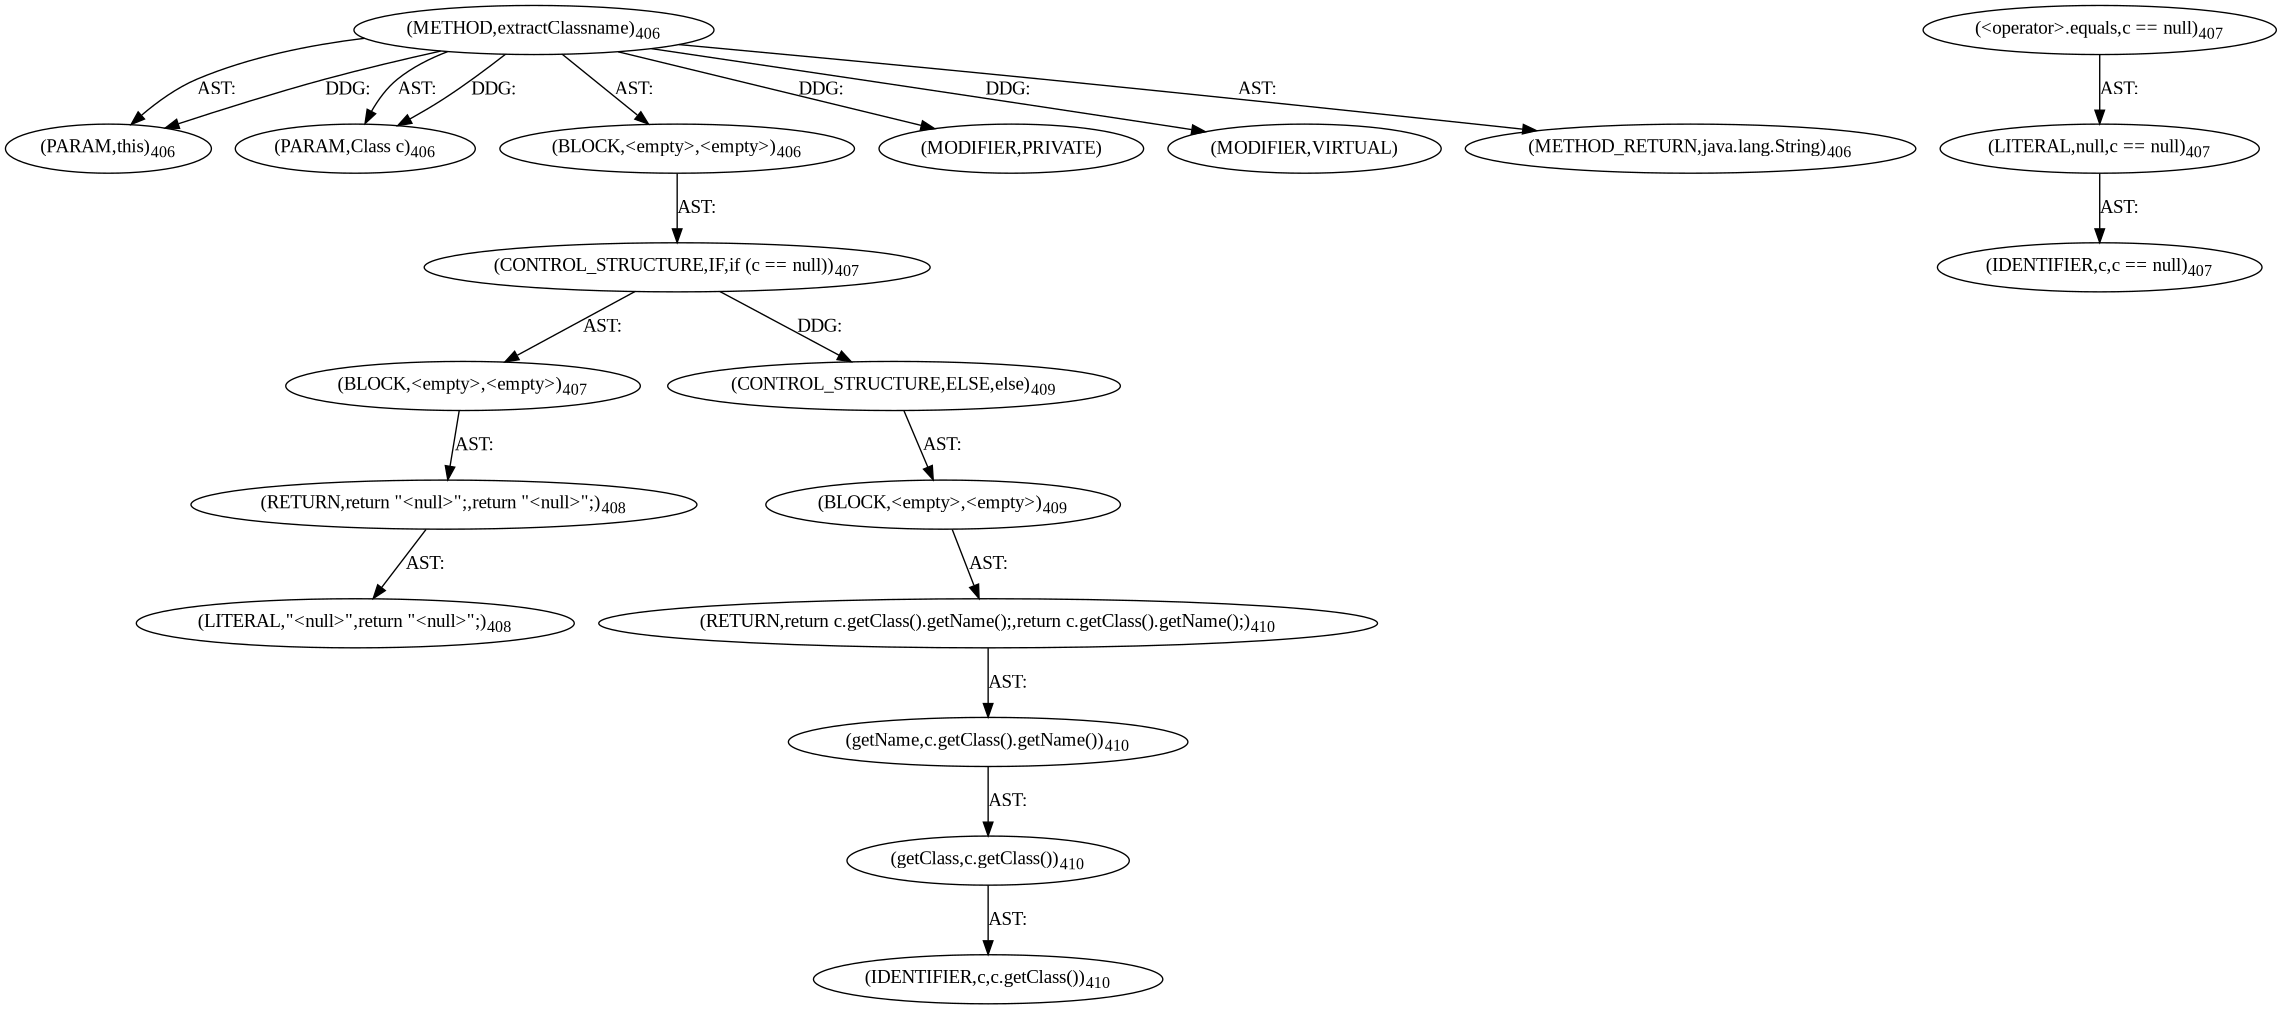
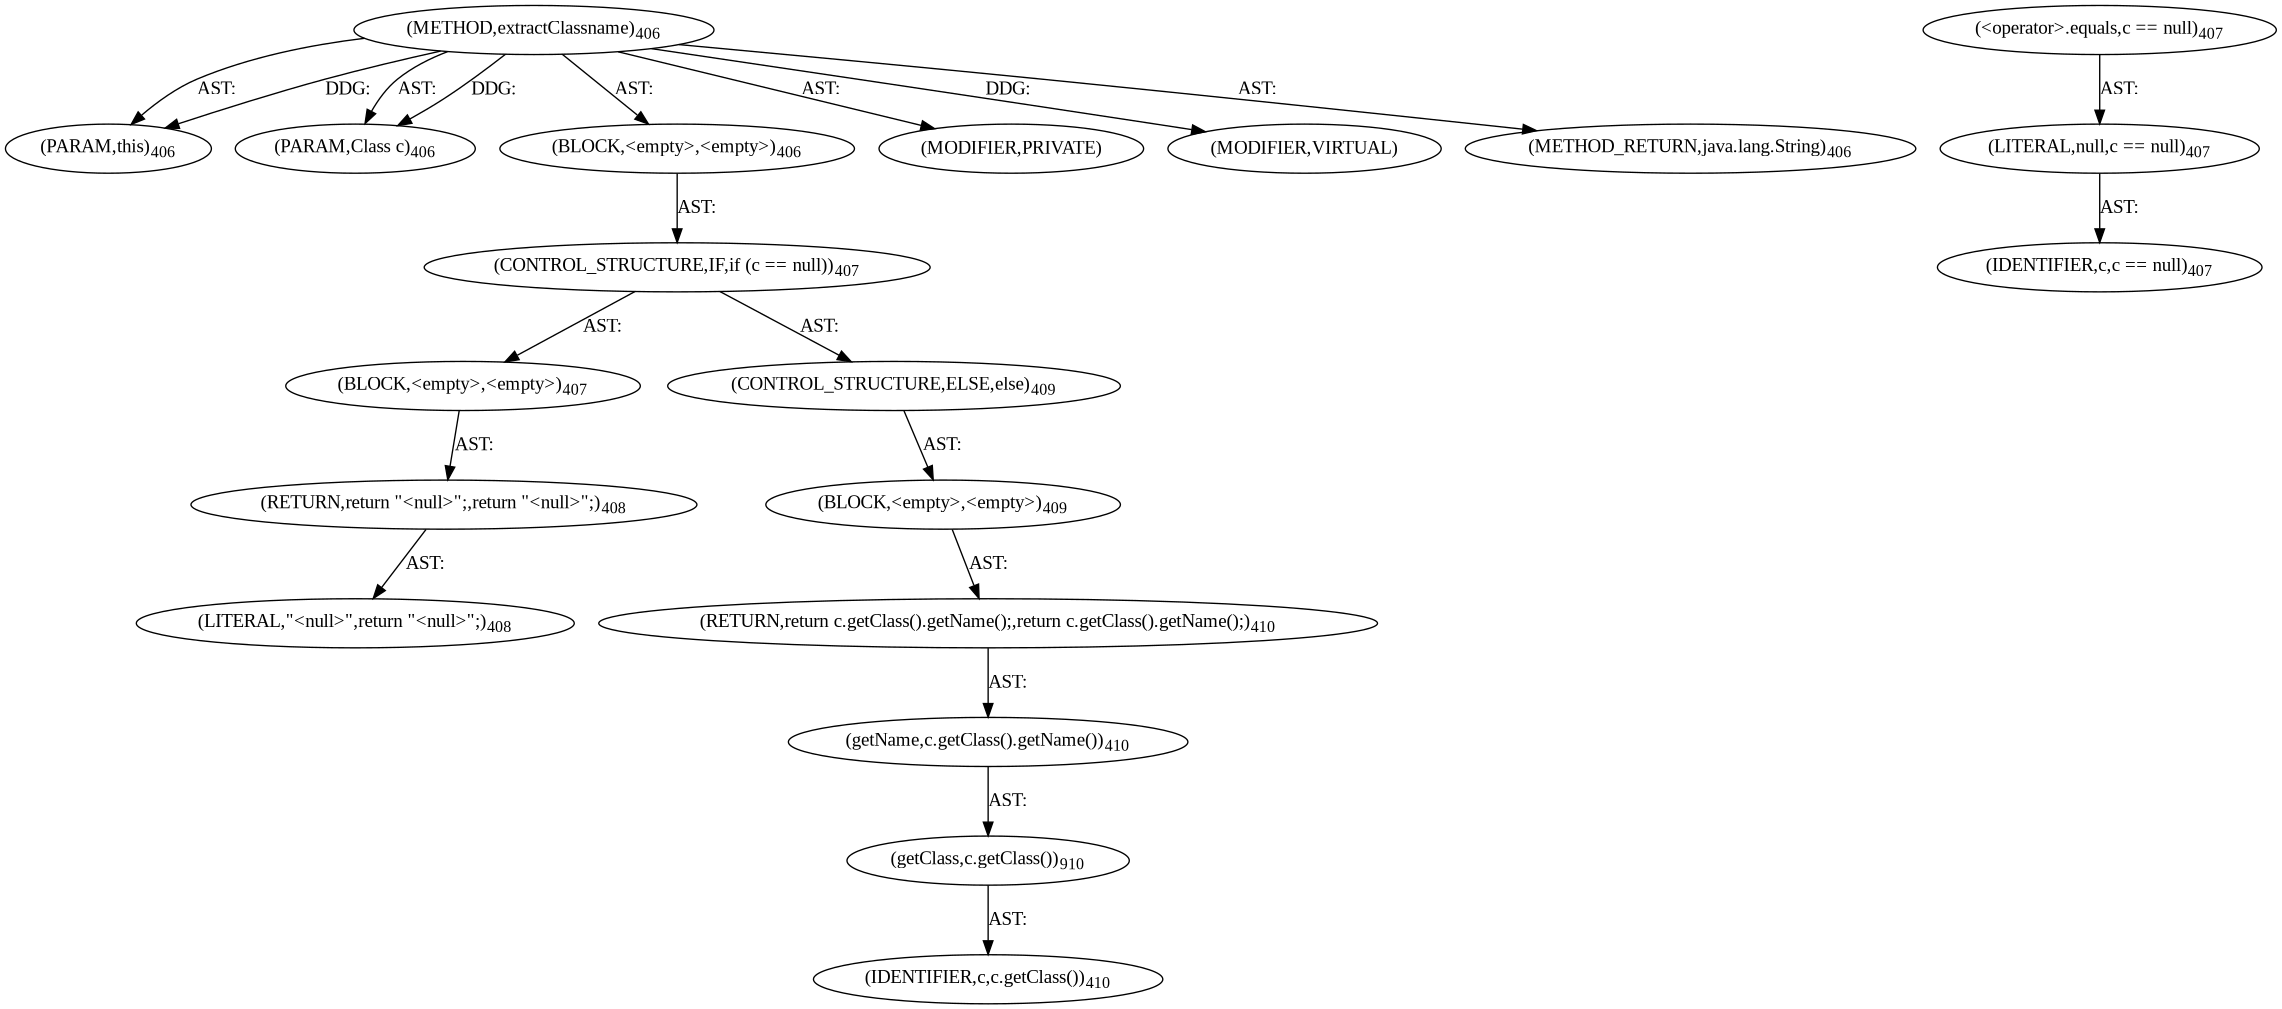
  digraph {
    fontname="Liberation Serif"
    node [fontname="Liberation Serif"]
    edge [fontname="Liberation Serif"]
    n1 [label=<(METHOD,extractClassname)<SUB>406</SUB>>]
    n2 [label=<(PARAM,this)<SUB>406</SUB>>]
    n3 [label=<(PARAM,Class c)<SUB>406</SUB>>]
    n4 [label=<(BLOCK,&lt;empty&gt;,&lt;empty&gt;)<SUB>406</SUB>>]
    n5 [label=<(MODIFIER,PRIVATE)>]
    n6 [label=<(MODIFIER,VIRTUAL)>]
    n7 [label=<(METHOD_RETURN,java.lang.String)<SUB>406</SUB>>]
    n8 [label=<(CONTROL_STRUCTURE,IF,if (c == null))<SUB>407</SUB>>]
    n9 [label=<(BLOCK,&lt;empty&gt;,&lt;empty&gt;)<SUB>407</SUB>>]
    n10 [label=<(CONTROL_STRUCTURE,ELSE,else)<SUB>409</SUB>>]
    n11 [label=<(&lt;operator&gt;.equals,c == null)<SUB>407</SUB>>]
    n12 [label=<(LITERAL,null,c == null)<SUB>407</SUB>>]
    n13 [label=<(RETURN,return &quot;&lt;null&gt;&quot;;,return &quot;&lt;null&gt;&quot;;)<SUB>408</SUB>>]
    n14 [label=<(BLOCK,&lt;empty&gt;,&lt;empty&gt;)<SUB>409</SUB>>]
    n15 [label=<(IDENTIFIER,c,c == null)<SUB>407</SUB>>]
    n16 [label=<(LITERAL,&quot;&lt;null&gt;&quot;,return &quot;&lt;null&gt;&quot;;)<SUB>408</SUB>>]
    n17 [label=<(RETURN,return c.getClass().getName();,return c.getClass().getName();)<SUB>410</SUB>>]
    n18 [label=<(getName,c.getClass().getName())<SUB>410</SUB>>]
-   n19 [label=<(getClass,c.getClass())<SUB>410</SUB>>]
+   n19 [label=<(getClass,c.getClass())<SUB>910</SUB>>]
    n20 [label=<(IDENTIFIER,c,c.getClass())<SUB>410</SUB>>]
    n1 -> n2 [label="AST: "]
    n1 -> n2 [label="DDG: "]
    n1 -> n3 [label="AST: "]
    n1 -> n3 [label="DDG: "]
    n1 -> n4 [label="AST: "]
-   n1 -> n5 [label="DDG: "]
+   n1 -> n5 [label="AST: "]
    n1 -> n6 [label="DDG: "]
    n1 -> n7 [label="AST: "]
    n4 -> n8 [label="AST: "]
    n8 -> n9 [label="AST: "]
-   n8 -> n10 [label="DDG: "]
+   n8 -> n10 [label="AST: "]
    n9 -> n13 [label="AST: "]
    n10 -> n14 [label="AST: "]
    n11 -> n12 [label="AST: "]
    n12 -> n15 [label="AST: "]
    n13 -> n16 [label="AST: "]
    n14 -> n17 [label="AST: "]
    n17 -> n18 [label="AST: "]
    n18 -> n19 [label="AST: "]
    n19 -> n20 [label="AST: "]
  }
